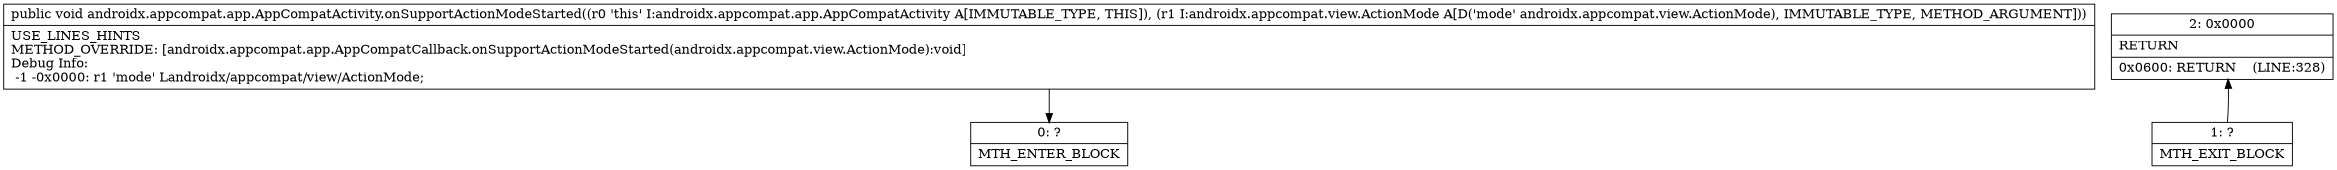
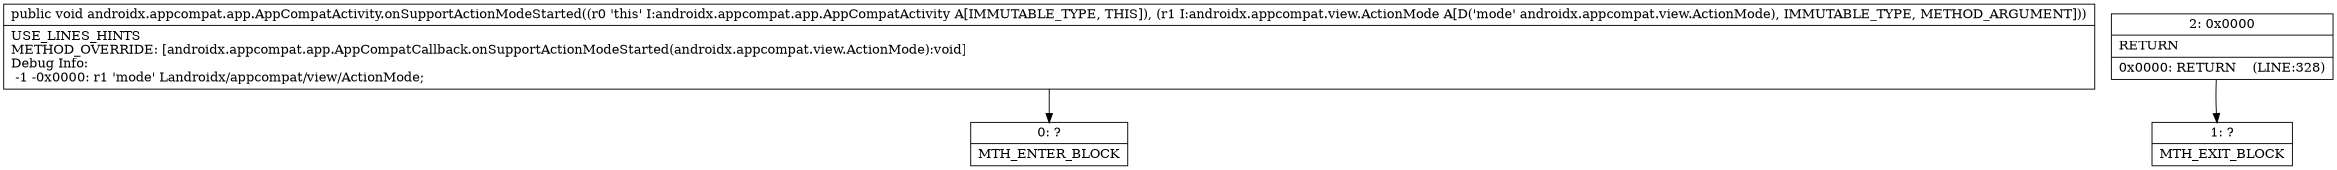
  digraph {
    node [shape=record]
    n1 [label="{0\:\ ?|MTH_ENTER_BLOCK\l}"]
-   n2 [label="{2\:\ 0x0000|RETURN\l|0x0600: RETURN    (LINE:328)\l}"]
+   n2 [label="{2\:\ 0x0000|RETURN\l|0x0000: RETURN    (LINE:328)\l}"]
    n3 [label="{1\:\ ?|MTH_EXIT_BLOCK\l}"]
    n4 [label="{public void androidx.appcompat.app.AppCompatActivity.onSupportActionModeStarted((r0 'this' I:androidx.appcompat.app.AppCompatActivity A[IMMUTABLE_TYPE, THIS]), (r1 I:androidx.appcompat.view.ActionMode A[D('mode' androidx.appcompat.view.ActionMode), IMMUTABLE_TYPE, METHOD_ARGUMENT]))  | USE_LINES_HINTS\lMETHOD_OVERRIDE: [androidx.appcompat.app.AppCompatCallback.onSupportActionModeStarted(androidx.appcompat.view.ActionMode):void]\lDebug Info:\l  \-1 \-0x0000: r1 'mode' Landroidx\/appcompat\/view\/ActionMode;\l}"]
-   n3 -> n2
+   n2 -> n3
    n4 -> n1
  }
